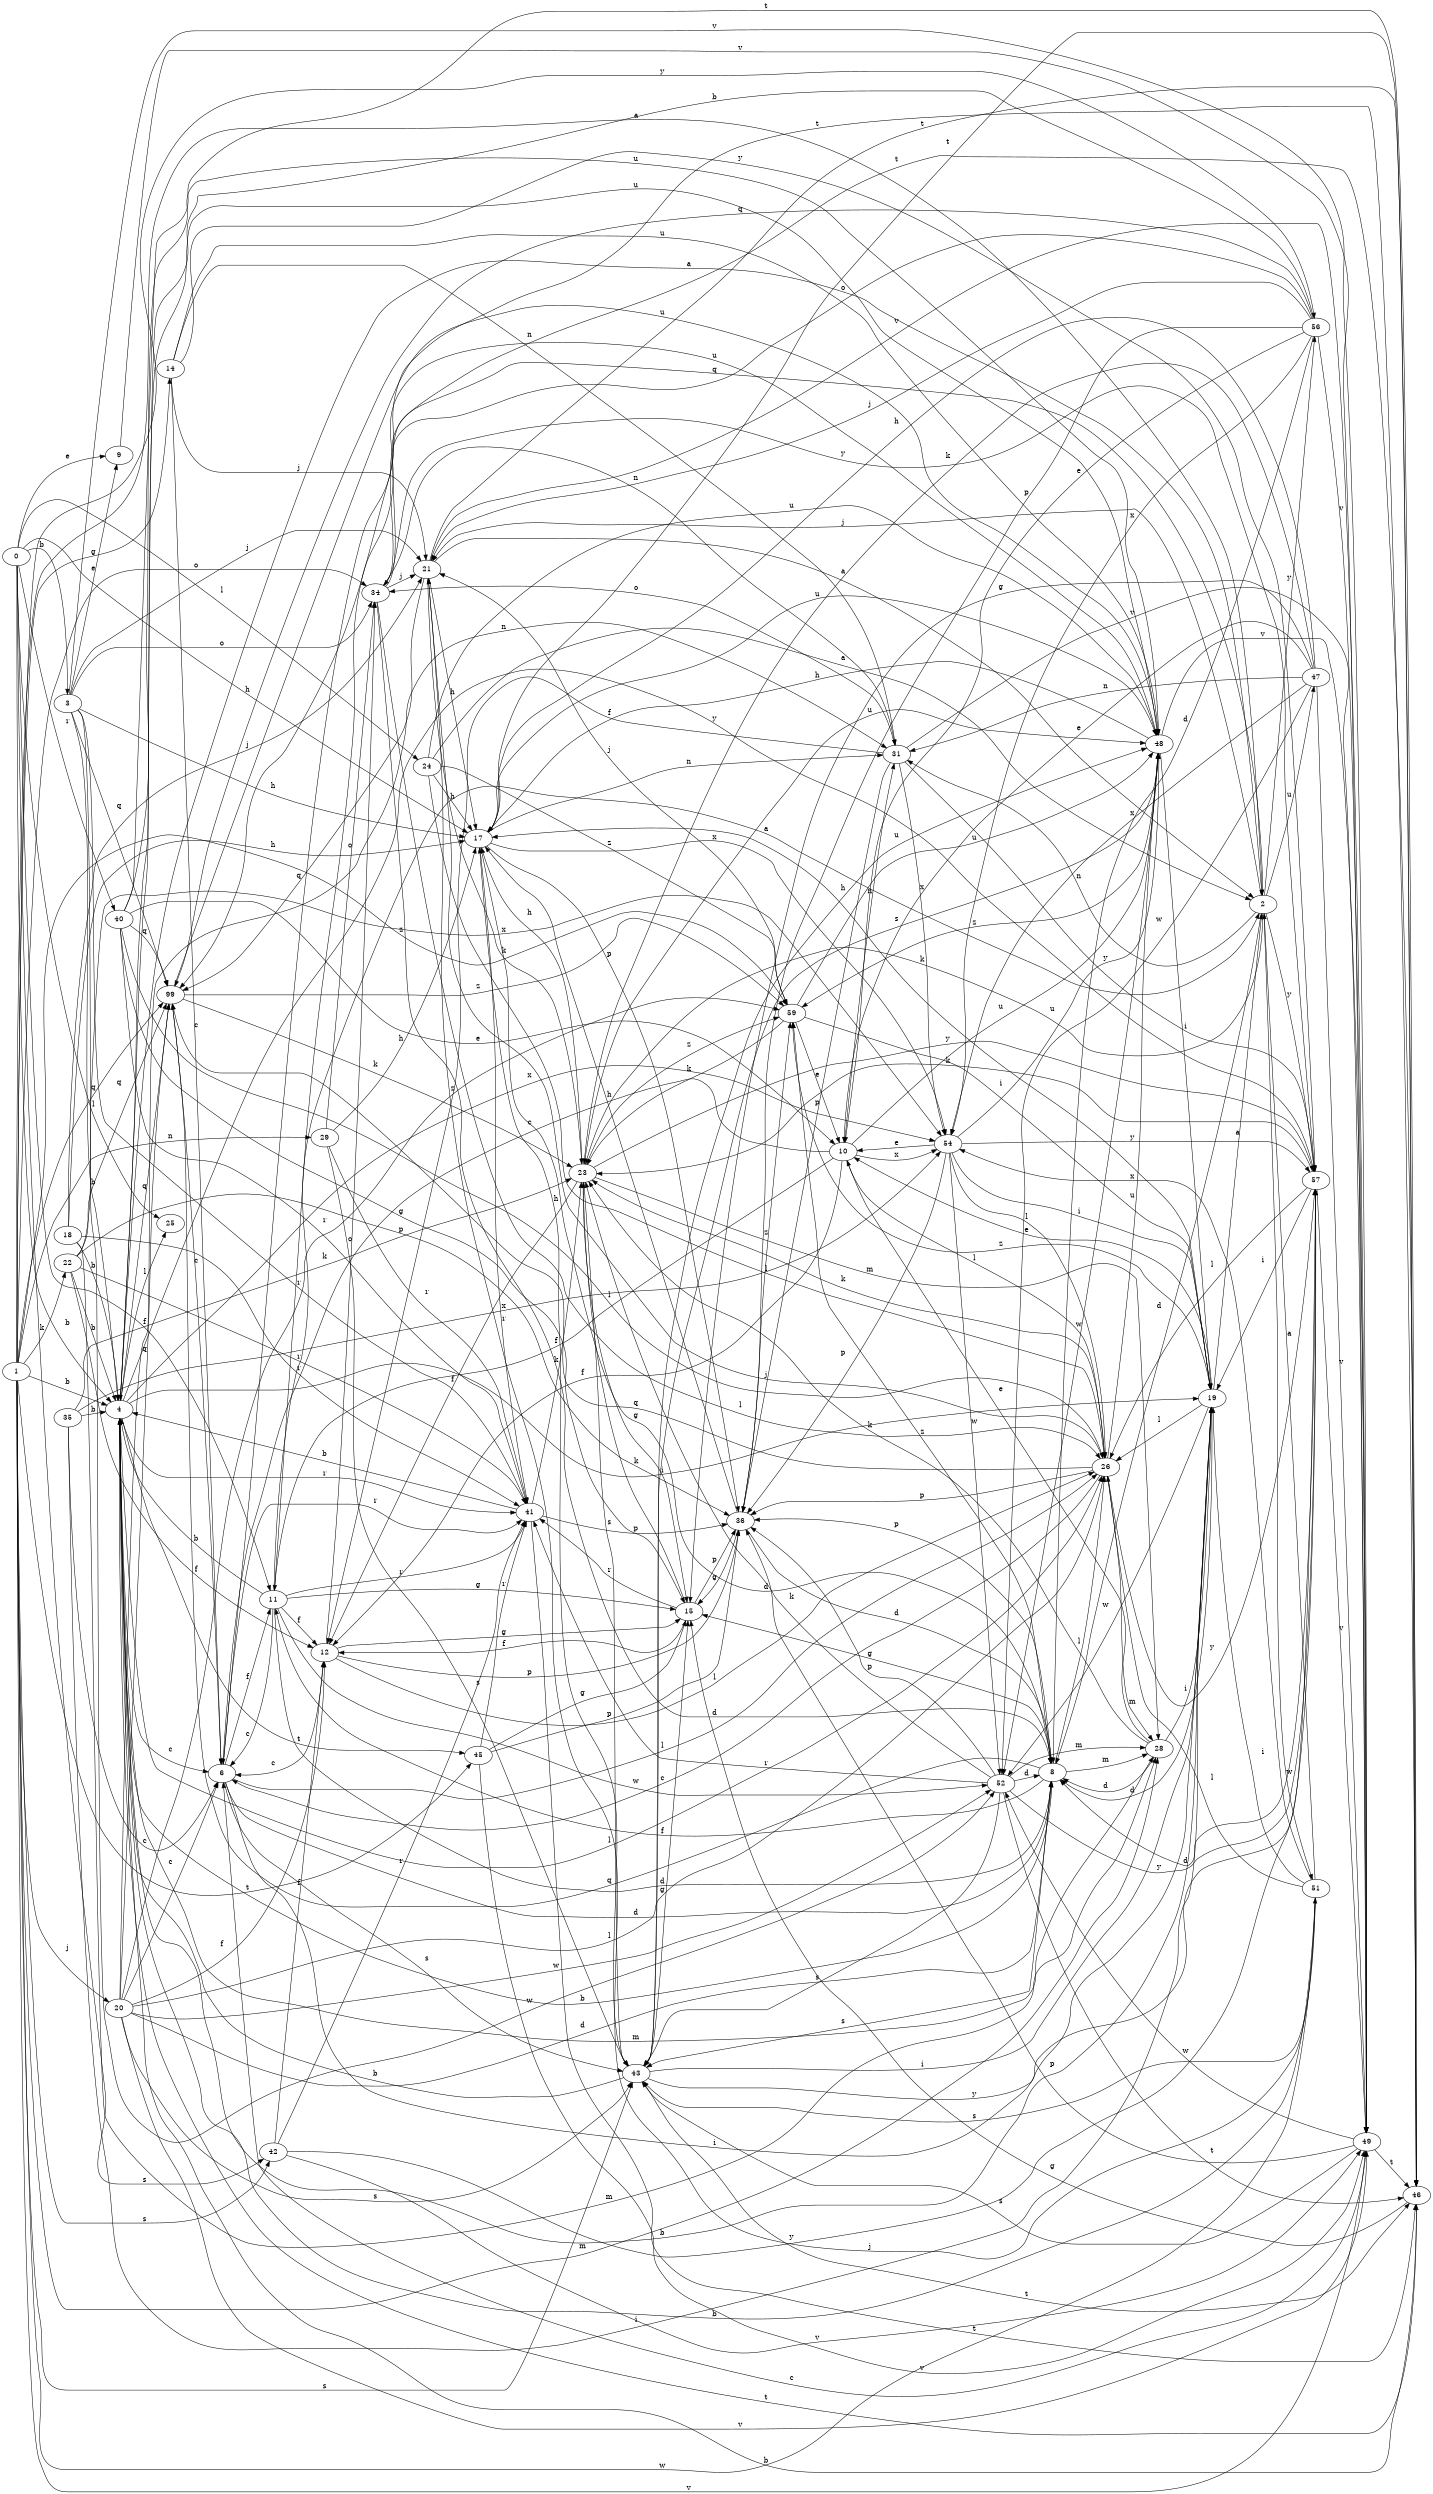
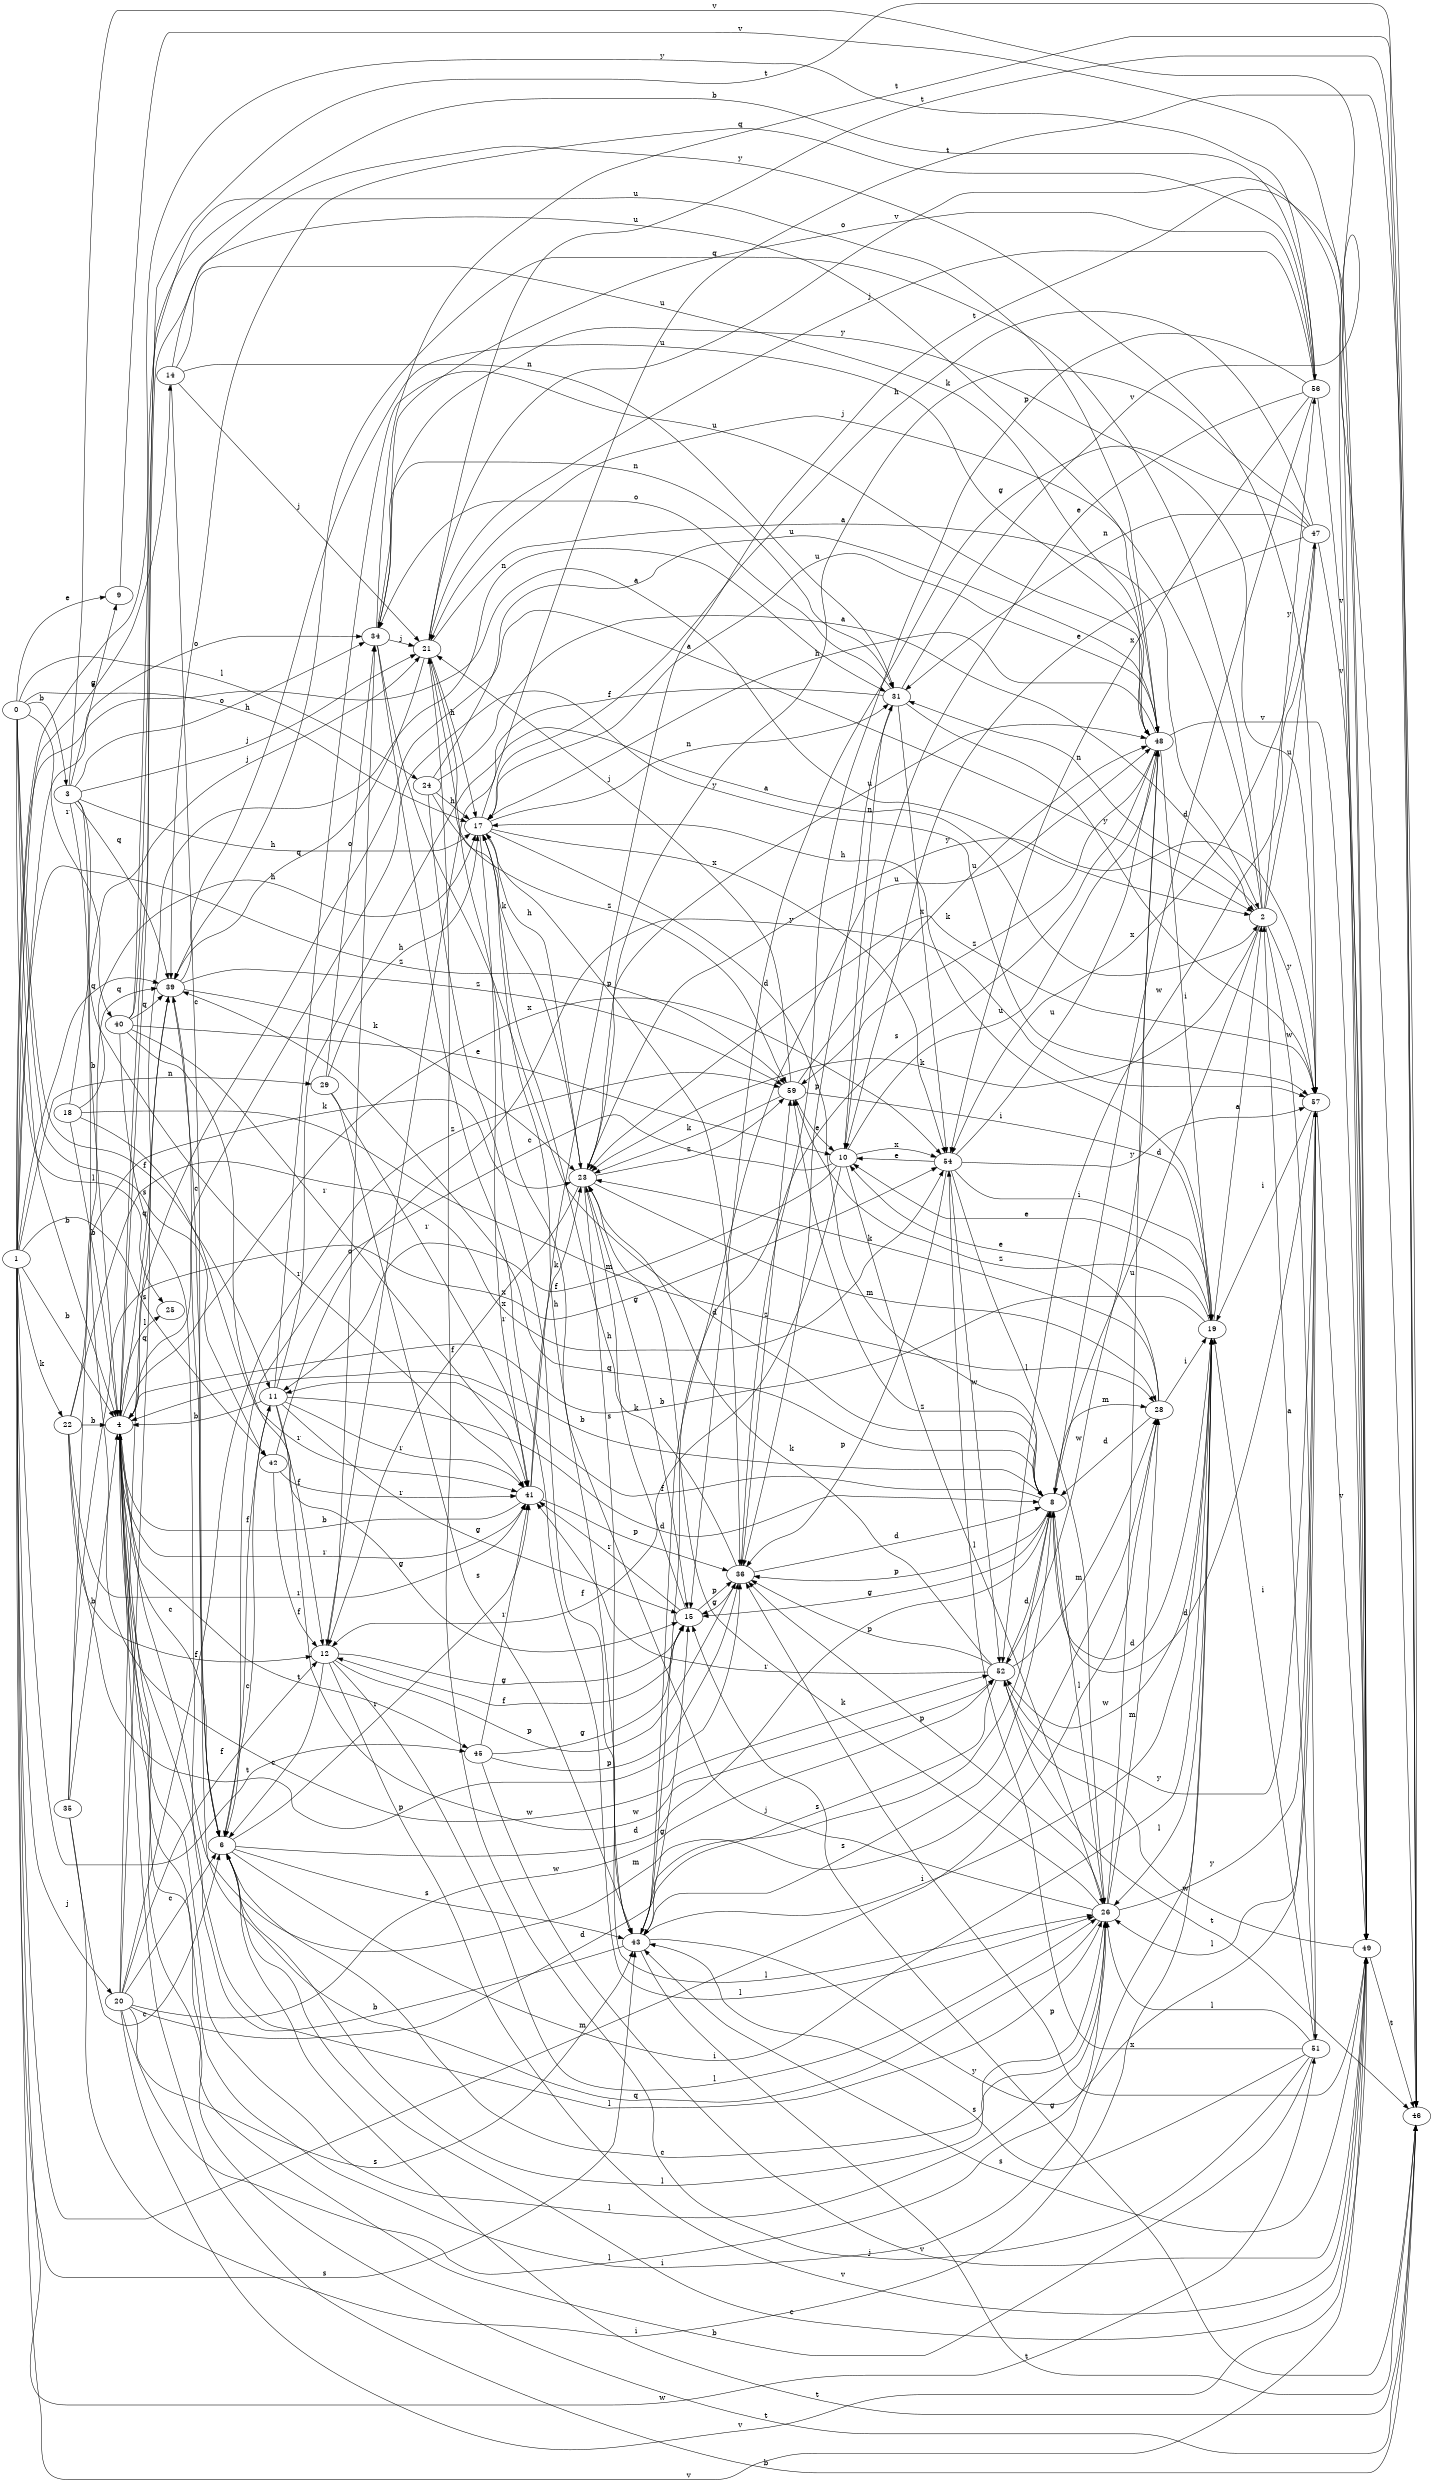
  strict digraph {
    rankdir=LR
    0
    3
    4
    9
    11
    17
    24
    25
    40
    42
    34
-   39 [label=99]
+   39
    49
    21
    41
    52
    2
    28
    45
    57
    6
    19
    26
    46
    48
    54
    8
    15
    12
    31
    36
    59
    10
    1
    14
    20
    22
    29
    43
    51
    56
    23
    47
    35
    18
    0 -> 3 [label=b]
    0 -> 4 [label=b]
    0 -> 9 [label=e]
    0 -> 11 [label=f]
    0 -> 17 [label=h]
    0 -> 24 [label=l]
    0 -> 25 [label=l]
    0 -> 40 [label=r]
    0 -> 42 [label=s]
    3 -> 4 [label=b]
    3 -> 9 [label=e]
    3 -> 17 [label=h]
    3 -> 34 [label=o]
    3 -> 39 [label=q]
    3 -> 49 [label=v]
    3 -> 21 [label=j]
    3 -> 41 [label=r]
    3 -> 52 [label=w]
    4 -> 25 [label=l]
    4 -> 39 [label=q]
    4 -> 41 [label=r]
    4 -> 2 [label=a]
    4 -> 28 [label=m]
    4 -> 45 [label=t]
    4 -> 57 [label=y]
    4 -> 6 [label=c]
    4 -> 19 [label=i]
    4 -> 26 [label=l]
    4 -> 46 [label=t]
    4 -> 48 [label=u]
    4 -> 54 [label=x]
    9 -> 49 [label=v]
    11 -> 4 [label=b]
    11 -> 41 [label=r]
    11 -> 52 [label=w]
    11 -> 2 [label=a]
    11 -> 6 [label=c]
    11 -> 48 [label=u]
    11 -> 8 [label=d]
    11 -> 15 [label=g]
    11 -> 12 [label=f]
    17 -> 41 [label=r]
    17 -> 46 [label=t]
    17 -> 48 [label=u]
    17 -> 54 [label=x]
    17 -> 8 [label=d]
    17 -> 31 [label=n]
    17 -> 36 [label=p]
    24 -> 17 [label=h]
    24 -> 2 [label=a]
    24 -> 26 [label=l]
    24 -> 48 [label=u]
    24 -> 59 [label=z]
    40 -> 39 [label=q]
    40 -> 41 [label=r]
    40 -> 26 [label=l]
    40 -> 46 [label=t]
    40 -> 48 [label=u]
    40 -> 15 [label=g]
    40 -> 10 [label=e]
-   42 -> 49 [label=v]
+   12 -> 49 [label=v]
    42 -> 41 [label=r]
    42 -> 57 [label=y]
    42 -> 12 [label=f]
    34 -> 21 [label=j]
    34 -> 57 [label=y]
    34 -> 26 [label=l]
    34 -> 46 [label=t]
    34 -> 8 [label=d]
    34 -> 31 [label=n]
    39 -> 6 [label=c]
    39 -> 48 [label=u]
    39 -> 59 [label=z]
    39 -> 23 [label=k]
    49 -> 52 [label=w]
    49 -> 6 [label=c]
    49 -> 46 [label=t]
    49 -> 36 [label=p]
    49 -> 43 [label=s]
    21 -> 17 [label=h]
    21 -> 39 [label=q]
    21 -> 49 [label=v]
    21 -> 2 [label=a]
    21 -> 46 [label=t]
    21 -> 23 [label=k]
    41 -> 4 [label=b]
    41 -> 46 [label=t]
    41 -> 36 [label=p]
    41 -> 23 [label=k]
    52 -> 41 [label=r]
    52 -> 28 [label=m]
    52 -> 57 [label=y]
    52 -> 46 [label=t]
    52 -> 8 [label=d]
    52 -> 36 [label=p]
    52 -> 43 [label=s]
    52 -> 23 [label=k]
    2 -> 39 [label=q]
    2 -> 21 [label=j]
    2 -> 57 [label=y]
    2 -> 8 [label=d]
    2 -> 31 [label=n]
    2 -> 51 [label=w]
    2 -> 56 [label=y]
    2 -> 23 [label=k]
    2 -> 47 [label=u]
    28 -> 19 [label=i]
    28 -> 8 [label=d]
    28 -> 10 [label=e]
    28 -> 23 [label=k]
    45 -> 49 [label=v]
    45 -> 41 [label=r]
    45 -> 15 [label=g]
    45 -> 36 [label=p]
    57 -> 49 [label=v]
    57 -> 19 [label=i]
    57 -> 26 [label=l]
    57 -> 8 [label=d]
    57 -> 23 [label=k]
    6 -> 11 [label=f]
    6 -> 41 [label=r]
    6 -> 19 [label=i]
    6 -> 26 [label=l]
    6 -> 46 [label=t]
    6 -> 8 [label=d]
    6 -> 43 [label=s]
    19 -> 4 [label=b]
    19 -> 17 [label=h]
    19 -> 52 [label=w]
    19 -> 2 [label=a]
    19 -> 26 [label=l]
    19 -> 8 [label=d]
    19 -> 59 [label=z]
    19 -> 10 [label=e]
    26 -> 39 [label=q]
    26 -> 21 [label=j]
    26 -> 28 [label=m]
    26 -> 57 [label=y]
    26 -> 6 [label=c]
    26 -> 48 [label=u]
    26 -> 36 [label=p]
    26 -> 23 [label=k]
    46 -> 4 [label=b]
    46 -> 15 [label=g]
    48 -> 17 [label=h]
    48 -> 49 [label=v]
    48 -> 52 [label=w]
    48 -> 19 [label=i]
    48 -> 59 [label=z]
    48 -> 43 [label=s]
    54 -> 52 [label=w]
    54 -> 57 [label=y]
    54 -> 19 [label=i]
    54 -> 26 [label=l]
    54 -> 48 [label=u]
    54 -> 36 [label=p]
    54 -> 10 [label=e]
    8 -> 4 [label=b]
    8 -> 11 [label=f]
    8 -> 39 [label=q]
    8 -> 28 [label=m]
    8 -> 26 [label=l]
    8 -> 15 [label=g]
    8 -> 36 [label=p]
    8 -> 59 [label=z]
    8 -> 43 [label=s]
    15 -> 41 [label=r]
    15 -> 12 [label=f]
    15 -> 36 [label=p]
    15 -> 23 [label=k]
    12 -> 34 [label=o]
    12 -> 6 [label=c]
    12 -> 26 [label=l]
    12 -> 15 [label=g]
    12 -> 36 [label=p]
    31 -> 34 [label=o]
    31 -> 49 [label=v]
    31 -> 57 [label=y]
    31 -> 54 [label=x]
    31 -> 12 [label=f]
    31 -> 36 [label=p]
    36 -> 17 [label=h]
    36 -> 8 [label=d]
    36 -> 15 [label=g]
    36 -> 59 [label=z]
    59 -> 21 [label=j]
    59 -> 19 [label=i]
    59 -> 48 [label=u]
    59 -> 10 [label=e]
    59 -> 23 [label=k]
    10 -> 11 [label=f]
    10 -> 6 [label=c]
    10 -> 26 [label=l]
    10 -> 48 [label=u]
    10 -> 54 [label=x]
    10 -> 12 [label=f]
    10 -> 31 [label=n]
    1 -> 4 [label=b]
    1 -> 42 [label=s]
    1 -> 34 [label=o]
    1 -> 39 [label=q]
    1 -> 49 [label=v]
    1 -> 2 [label=a]
    1 -> 28 [label=m]
    1 -> 45 [label=t]
    1 -> 59 [label=z]
    1 -> 14 [label=g]
    1 -> 20 [label=j]
    1 -> 22 [label=k]
    1 -> 29 [label=n]
    1 -> 43 [label=s]
    1 -> 51 [label=w]
    1 -> 56 [label=y]
    14 -> 21 [label=j]
    14 -> 57 [label=y]
    14 -> 6 [label=c]
    14 -> 48 [label=u]
    14 -> 31 [label=n]
    20 -> 39 [label=q]
    20 -> 49 [label=v]
    20 -> 52 [label=w]
    20 -> 6 [label=c]
    20 -> 26 [label=l]
    20 -> 8 [label=d]
    20 -> 12 [label=f]
    20 -> 31 [label=n]
    20 -> 59 [label=z]
    20 -> 43 [label=s]
    22 -> 4 [label=b]
    22 -> 39 [label=q]
    22 -> 41 [label=r]
    22 -> 54 [label=x]
    22 -> 12 [label=f]
    22 -> 36 [label=p]
    29 -> 17 [label=h]
    29 -> 34 [label=o]
    29 -> 41 [label=r]
    29 -> 43 [label=s]
    43 -> 4 [label=b]
    43 -> 17 [label=h]
    43 -> 57 [label=y]
    43 -> 19 [label=i]
    43 -> 46 [label=t]
    43 -> 48 [label=u]
    43 -> 15 [label=g]
    51 -> 4 [label=b]
    51 -> 21 [label=j]
    51 -> 2 [label=a]
    51 -> 19 [label=i]
    51 -> 26 [label=l]
    51 -> 54 [label=x]
    51 -> 43 [label=s]
    56 -> 4 [label=b]
    56 -> 34 [label=o]
    56 -> 39 [label=q]
    56 -> 49 [label=v]
    56 -> 21 [label=j]
    56 -> 54 [label=x]
    56 -> 8 [label=d]
    56 -> 36 [label=p]
    56 -> 10 [label=e]
    23 -> 17 [label=h]
    23 -> 28 [label=m]
    23 -> 57 [label=y]
    23 -> 48 [label=u]
    23 -> 15 [label=g]
    23 -> 12 [label=f]
    23 -> 59 [label=z]
    23 -> 43 [label=s]
    47 -> 17 [label=h]
    47 -> 49 [label=v]
    47 -> 52 [label=w]
    47 -> 54 [label=x]
    47 -> 15 [label=g]
    47 -> 31 [label=n]
    47 -> 10 [label=e]
    47 -> 23 [label=k]
    35 -> 4 [label=b]
    35 -> 6 [label=c]
    35 -> 19 [label=i]
    35 -> 54 [label=x]
    35 -> 23 [label=k]
    18 -> 4 [label=b]
    18 -> 17 [label=h]
    18 -> 21 [label=j]
    18 -> 41 [label=r]
    18 -> 28 [label=m]
  }
